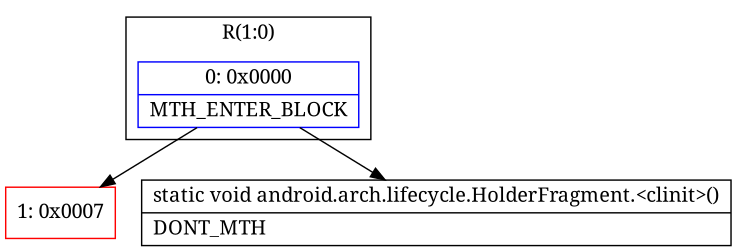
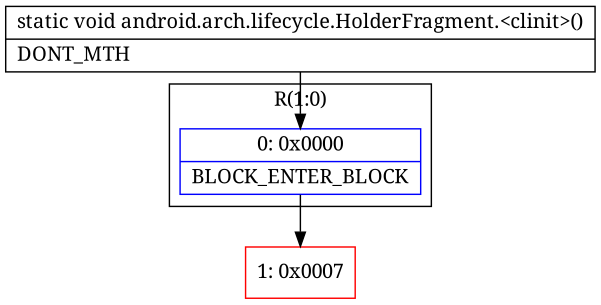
  digraph {
    fontname="Noto Serif"
    node [fontname="Noto Serif" shape=record]
    edge [fontname="Noto Serif"]
-   n1 [color=blue label="{0\:\ 0x0000|MTH_ENTER_BLOCK\l}"]
+   n1 [color=blue label="{0\:\ 0x0000|BLOCK_ENTER_BLOCK\l}"]
    n2 [color=red label="{1\:\ 0x0007}"]
    n3 [label="{static void android.arch.lifecycle.HolderFragment.\<clinit\>()  | DONT_MTH\l}"]
    subgraph cluster_1 {
      label="R(1:0)"
      n1
    }
    n1 -> n2
-   n1 -> n3
+   n3 -> n1
  }
